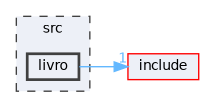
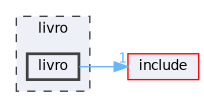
  digraph {
    compound=true
    rankdir=LR
    node [fillcolor="#edf0f7" fontname=Helvetica fontsize=10 shape=box]
    n1 [color=grey25 height=0.2 label=livro style="filled,bold" width=0.4]
    n2 [color=red height=0.2 label=include style=filled width=0.4]
    subgraph cluster_1 {
      bgcolor="#edf0f7"
      fontname=Helvetica
      fontsize=10
-     label=src
+     label=livro
      pencolor=grey25
      style="filled,dashed"
      n1
    }
    n1 -> n2 [color=steelblue1 fontcolor=steelblue1 fontname=Helvetica fontsize=10 headlabel=1 labeldistance=1.5 labelfontname=Helvetica labelfontsize=10]
  }
